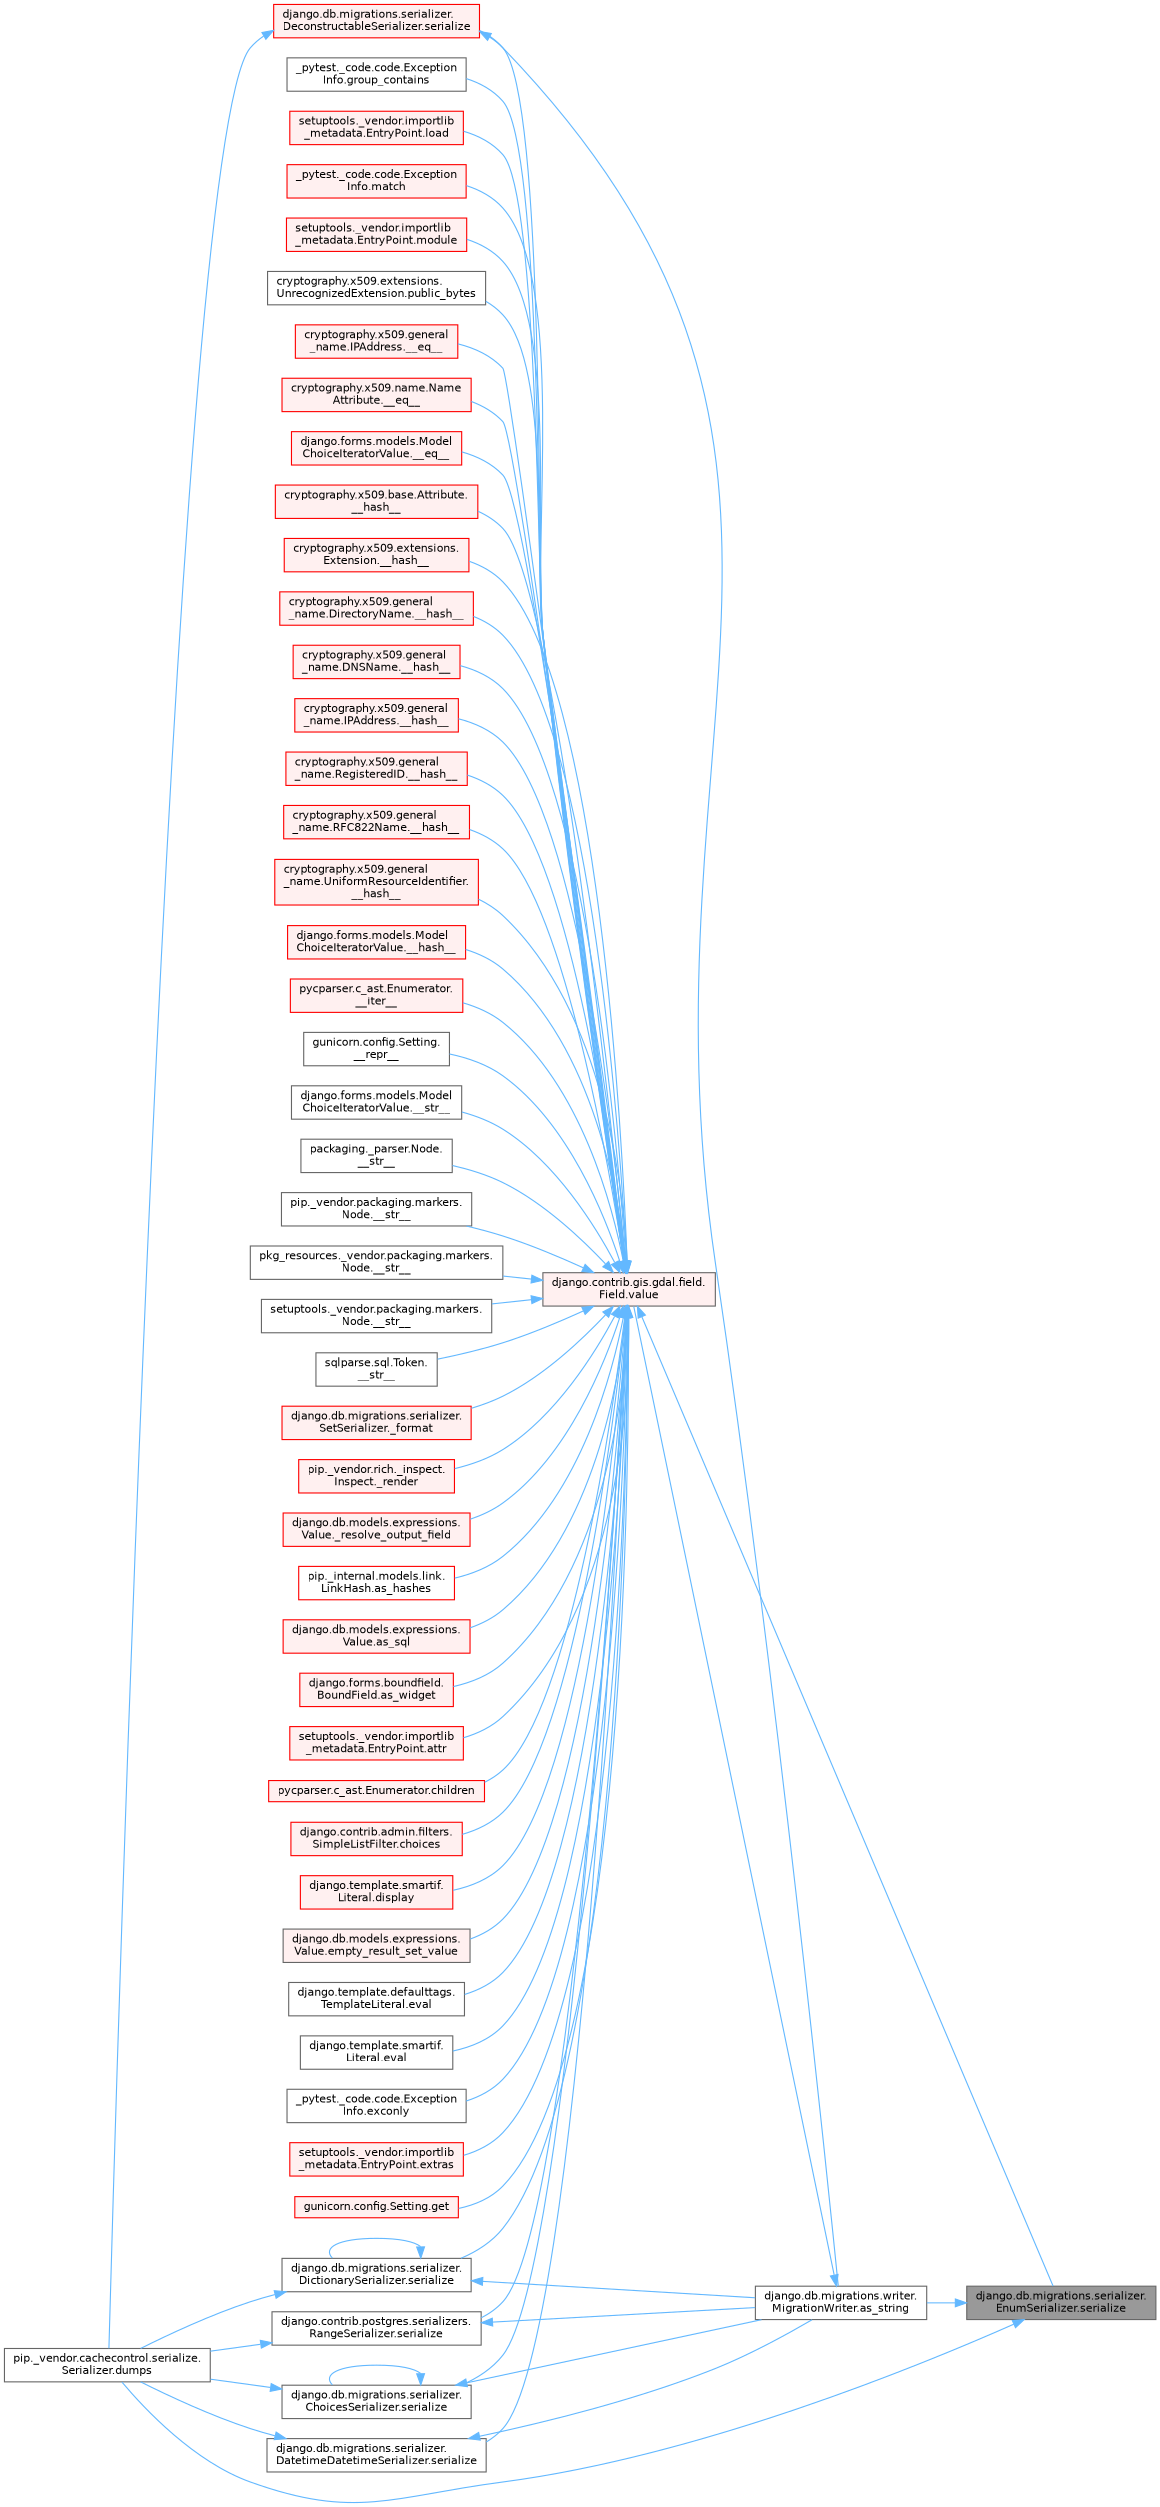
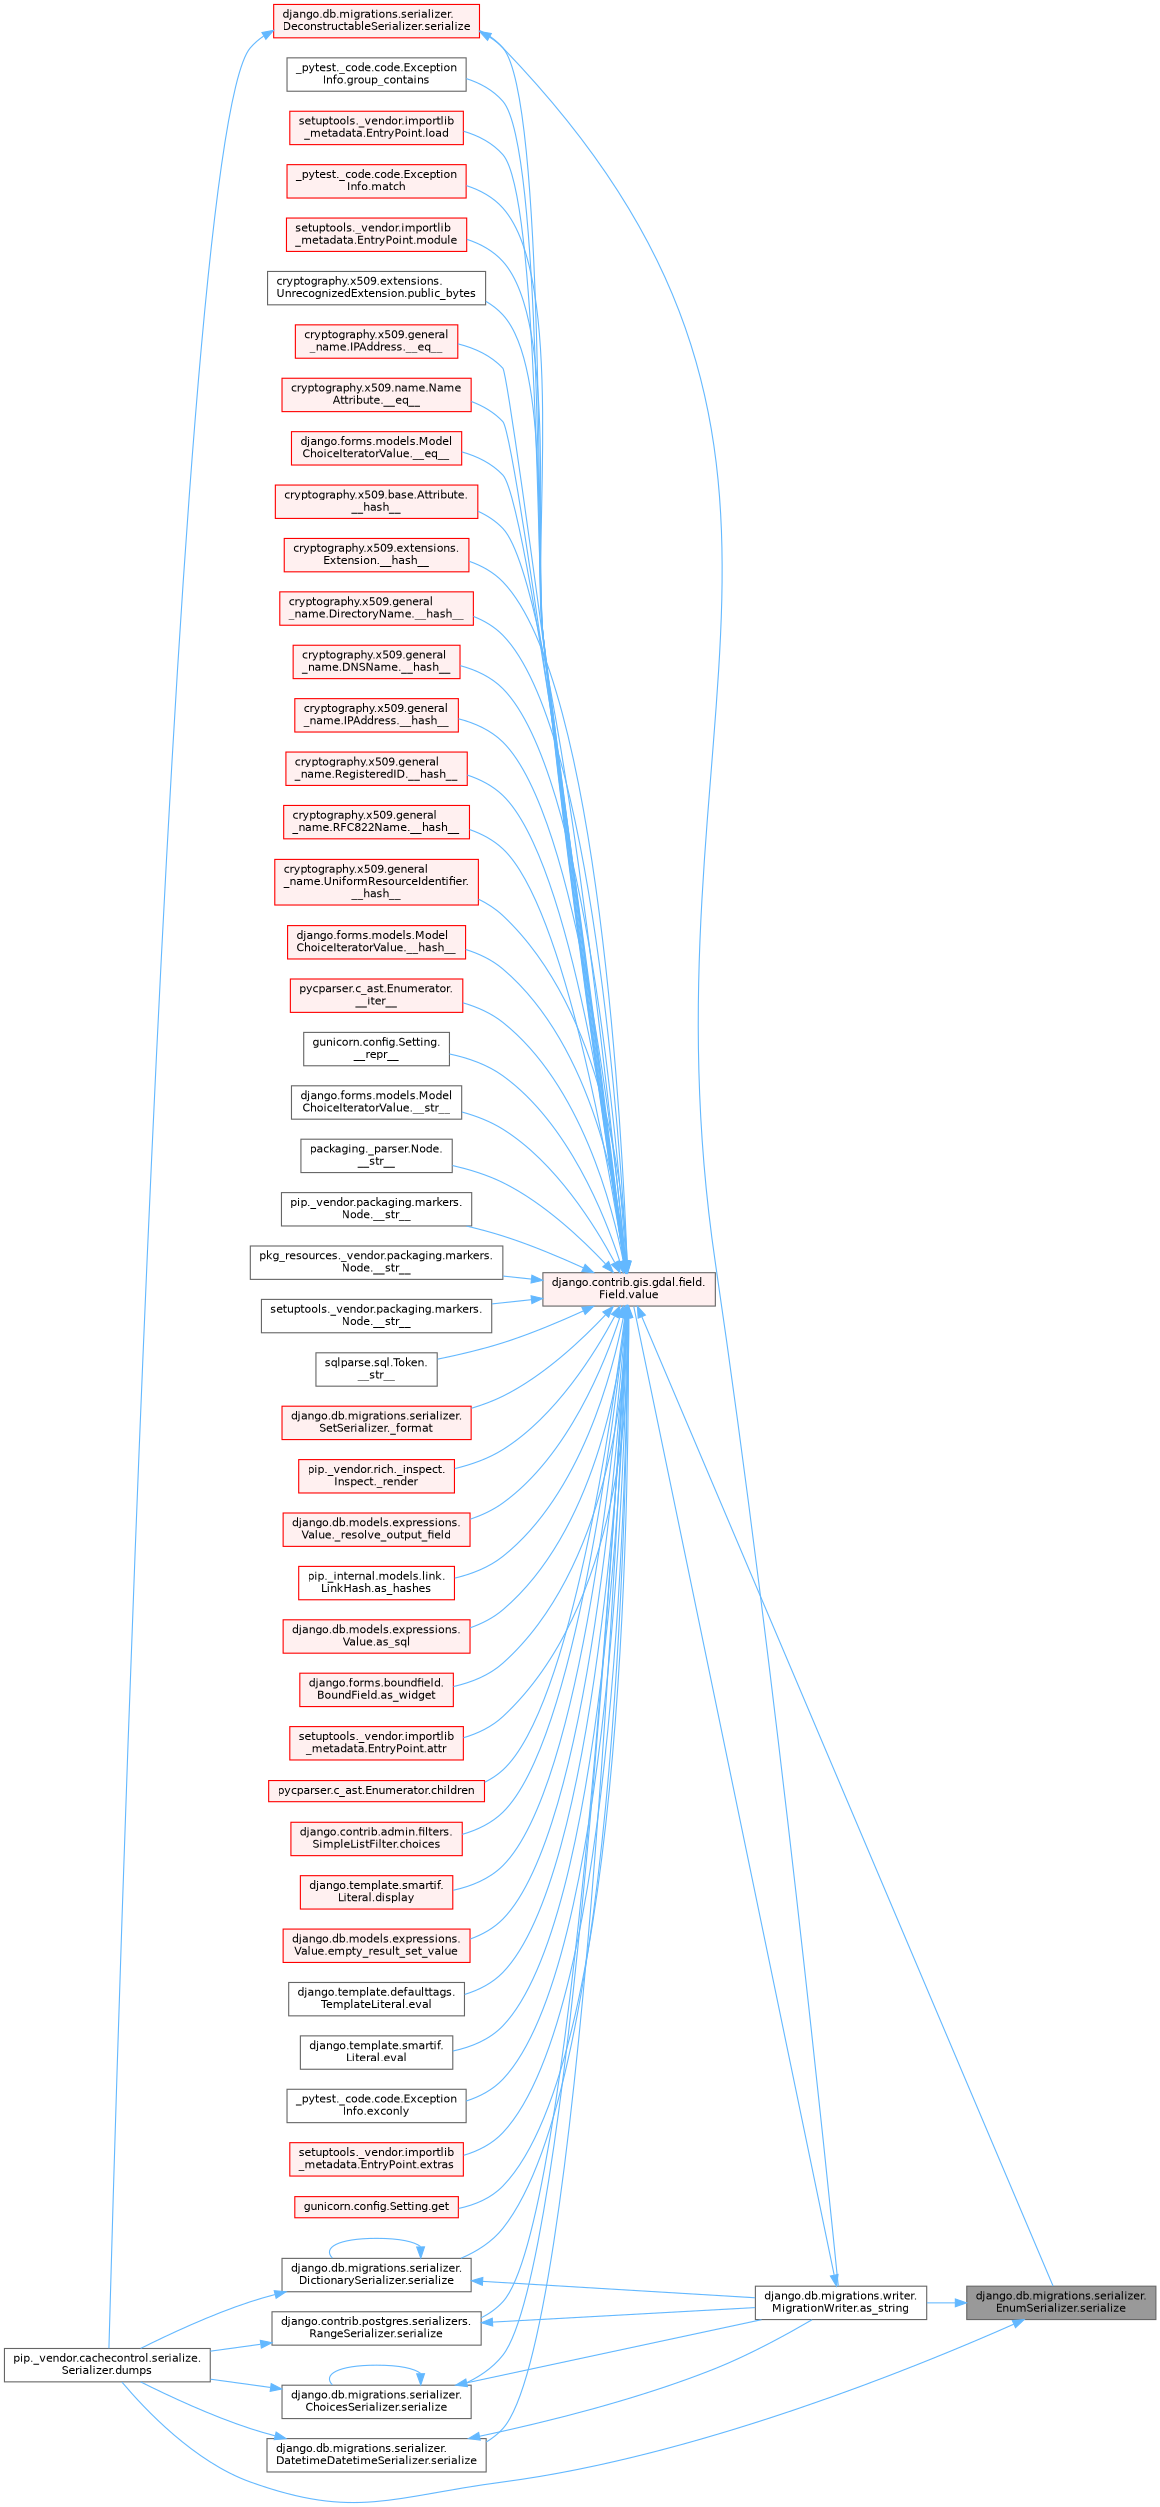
  digraph {
    rankdir=RL
    node [color=red fillcolor="#FFF0F0" fontname=Helvetica fontsize=10 shape=box style=filled]
    edge [color=steelblue1 dir=back fontname=Helvetica fontsize=10 labelfontname=Helvetica labelfontsize=10 style=solid]
    n1 [color=gray40 fillcolor=grey60 fontcolor=black height=0.2 label="django.db.migrations.serializer.\lEnumSerializer.serialize" width=0.4]
    n2 [color=grey40 fillcolor=white height=0.2 label="django.db.migrations.writer.\lMigrationWriter.as_string" width=0.4]
    n3 [color=grey40 fillcolor=white height=0.2 label="pip._vendor.cachecontrol.serialize.\lSerializer.dumps" width=0.4]
    n4 [color=grey40 height=0.2 label="django.contrib.gis.gdal.field.\lField.value" width=0.4]
    n5 [height=0.2 label="cryptography.x509.general\l_name.IPAddress.__eq__" width=0.4]
    n6 [height=0.2 label="cryptography.x509.name.Name\lAttribute.__eq__" width=0.4]
    n7 [height=0.2 label="django.forms.models.Model\lChoiceIteratorValue.__eq__" width=0.4]
    n8 [height=0.2 label="cryptography.x509.base.Attribute.\l__hash__" width=0.4]
    n9 [height=0.2 label="cryptography.x509.extensions.\lExtension.__hash__" width=0.4]
    n10 [height=0.2 label="cryptography.x509.general\l_name.DirectoryName.__hash__" width=0.4]
    n11 [height=0.2 label="cryptography.x509.general\l_name.DNSName.__hash__" width=0.4]
    n12 [height=0.2 label="cryptography.x509.general\l_name.IPAddress.__hash__" width=0.4]
    n13 [height=0.2 label="cryptography.x509.general\l_name.RegisteredID.__hash__" width=0.4]
    n14 [height=0.2 label="cryptography.x509.general\l_name.RFC822Name.__hash__" width=0.4]
    n15 [height=0.2 label="cryptography.x509.general\l_name.UniformResourceIdentifier.\l__hash__" width=0.4]
    n16 [height=0.2 label="django.forms.models.Model\lChoiceIteratorValue.__hash__" width=0.4]
    n17 [height=0.2 label="pycparser.c_ast.Enumerator.\l__iter__" width=0.4]
    n18 [color=grey40 fillcolor=white height=0.2 label="gunicorn.config.Setting.\l__repr__" width=0.4]
    n19 [color=grey40 fillcolor=white height=0.2 label="django.forms.models.Model\lChoiceIteratorValue.__str__" width=0.4]
    n20 [color=grey40 fillcolor=white height=0.2 label="packaging._parser.Node.\l__str__" width=0.4]
    n21 [color=grey40 fillcolor=white height=0.2 label="pip._vendor.packaging.markers.\lNode.__str__" width=0.4]
    n22 [color=grey40 fillcolor=white height=0.2 label="pkg_resources._vendor.packaging.markers.\lNode.__str__" width=0.4]
    n23 [color=grey40 fillcolor=white height=0.2 label="setuptools._vendor.packaging.markers.\lNode.__str__" width=0.4]
    n24 [color=grey40 fillcolor=white height=0.2 label="sqlparse.sql.Token.\l__str__" width=0.4]
    n25 [height=0.2 label="django.db.migrations.serializer.\lSetSerializer._format" width=0.4]
    n26 [height=0.2 label="pip._vendor.rich._inspect.\lInspect._render" width=0.4]
    n27 [height=0.2 label="django.db.models.expressions.\lValue._resolve_output_field" width=0.4]
    n28 [fillcolor=white height=0.2 label="pip._internal.models.link.\lLinkHash.as_hashes" width=0.4]
    n29 [height=0.2 label="django.db.models.expressions.\lValue.as_sql" width=0.4]
    n30 [height=0.2 label="django.forms.boundfield.\lBoundField.as_widget" width=0.4]
    n31 [height=0.2 label="setuptools._vendor.importlib\l_metadata.EntryPoint.attr" width=0.4]
    n32 [height=0.2 label="pycparser.c_ast.Enumerator.children" width=0.4]
    n33 [height=0.2 label="django.contrib.admin.filters.\lSimpleListFilter.choices" width=0.4]
    n34 [height=0.2 label="django.template.smartif.\lLiteral.display" width=0.4]
-   n35 [color=grey40 height=0.2 label="django.db.models.expressions.\lValue.empty_result_set_value" width=0.4]
+   n35 [height=0.2 label="django.db.models.expressions.\lValue.empty_result_set_value" width=0.4]
    n36 [color=grey40 fillcolor=white height=0.2 label="django.template.defaulttags.\lTemplateLiteral.eval" width=0.4]
    n37 [color=grey40 fillcolor=white height=0.2 label="django.template.smartif.\lLiteral.eval" width=0.4]
    n38 [color=grey40 fillcolor=white height=0.2 label="_pytest._code.code.Exception\lInfo.exconly" width=0.4]
    n39 [height=0.2 label="setuptools._vendor.importlib\l_metadata.EntryPoint.extras" width=0.4]
    n40 [height=0.2 label="gunicorn.config.Setting.get" width=0.4]
    n41 [color=grey40 fillcolor=white height=0.2 label="_pytest._code.code.Exception\lInfo.group_contains" width=0.4]
    n42 [height=0.2 label="setuptools._vendor.importlib\l_metadata.EntryPoint.load" width=0.4]
    n43 [height=0.2 label="_pytest._code.code.Exception\lInfo.match" width=0.4]
    n44 [height=0.2 label="setuptools._vendor.importlib\l_metadata.EntryPoint.module" width=0.4]
    n45 [color=grey40 fillcolor=white height=0.2 label="cryptography.x509.extensions.\lUnrecognizedExtension.public_bytes" width=0.4]
    n46 [color=grey40 fillcolor=white height=0.2 label="django.contrib.postgres.serializers.\lRangeSerializer.serialize" width=0.4]
    n47 [color=grey40 fillcolor=white height=0.2 label="django.db.migrations.serializer.\lChoicesSerializer.serialize" width=0.4]
    n48 [color=grey40 fillcolor=white height=0.2 label="django.db.migrations.serializer.\lDatetimeDatetimeSerializer.serialize" width=0.4]
    n49 [height=0.2 label="django.db.migrations.serializer.\lDeconstructableSerializer.serialize" width=0.4]
    n50 [color=grey40 fillcolor=white height=0.2 label="django.db.migrations.serializer.\lDictionarySerializer.serialize" width=0.4]
    n1 -> n2
    n1 -> n3
    n2 -> n4
    n4 -> n1
    n4 -> n5
    n4 -> n6
    n4 -> n7
    n4 -> n8
    n4 -> n9
    n4 -> n10
    n4 -> n11
    n4 -> n12
    n4 -> n13
    n4 -> n14
    n4 -> n15
    n4 -> n16
    n4 -> n17
    n4 -> n18
    n4 -> n19
    n4 -> n20
    n4 -> n21
    n4 -> n22
    n4 -> n23
    n4 -> n24
    n4 -> n25
    n4 -> n26
    n4 -> n27
    n4 -> n28
    n4 -> n29
    n4 -> n30
    n4 -> n31
    n4 -> n32
    n4 -> n33
    n4 -> n34
    n4 -> n35
    n4 -> n36
    n4 -> n37
    n4 -> n38
    n4 -> n39
    n4 -> n40
    n4 -> n41
    n4 -> n42
    n4 -> n43
    n4 -> n44
    n4 -> n45
    n4 -> n46
    n4 -> n47
    n4 -> n48
    n4 -> n49
    n4 -> n50
    n46 -> n2
    n46 -> n3
    n47 -> n2
    n47 -> n3
    n47 -> n47
    n48 -> n2
    n48 -> n3
    n49 -> n2
    n49 -> n3
    n50 -> n2
    n50 -> n3
    n50 -> n50
  }
